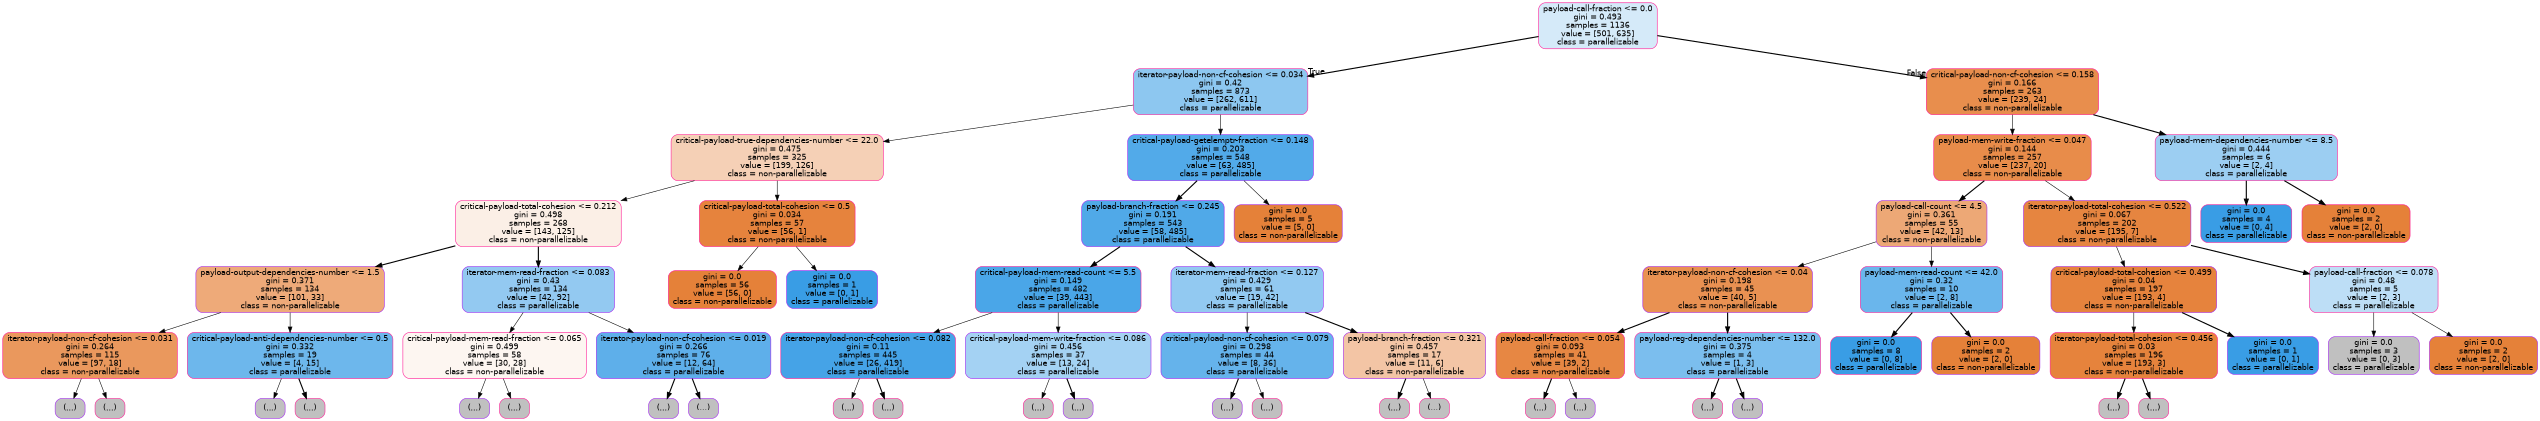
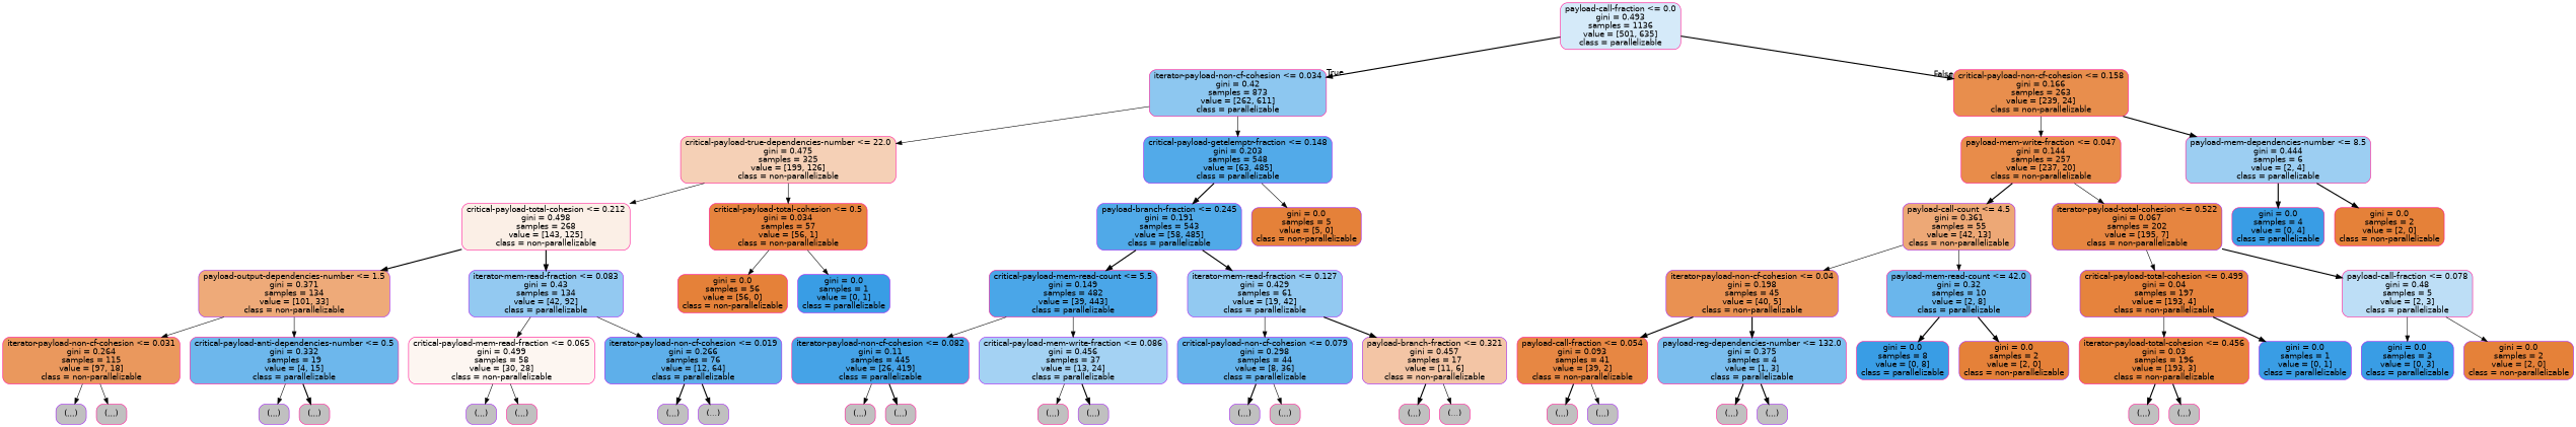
  digraph {
    node [color=deeppink fillcolor="#C0C0C0" fontname=helvetica shape=box style="filled, rounded"]
    edge [fontname=helvetica style=solid]
    n1 [fillcolor="#399de536" label="payload-call-fraction <= 0.0\ngini = 0.493\nsamples = 1136\nvalue = [501, 635]\nclass = parallelizable"]
    n2 [fillcolor="#399de592" label="iterator-payload-non-cf-cohesion <= 0.034\ngini = 0.42\nsamples = 873\nvalue = [262, 611]\nclass = parallelizable"]
    n3 [fillcolor="#e58139e5" label="critical-payload-non-cf-cohesion <= 0.158\ngini = 0.166\nsamples = 263\nvalue = [239, 24]\nclass = non-parallelizable"]
    n4 [fillcolor="#e581395e" label="critical-payload-true-dependencies-number <= 22.0\ngini = 0.475\nsamples = 325\nvalue = [199, 126]\nclass = non-parallelizable"]
    n5 [color=purple fillcolor="#399de5de" label="critical-payload-getelemptr-fraction <= 0.148\ngini = 0.203\nsamples = 548\nvalue = [63, 485]\nclass = parallelizable"]
    n6 [fillcolor="#e5813920" label="critical-payload-total-cohesion <= 0.212\ngini = 0.498\nsamples = 268\nvalue = [143, 125]\nclass = non-parallelizable"]
    n7 [fillcolor="#e58139fa" label="critical-payload-total-cohesion <= 0.5\ngini = 0.034\nsamples = 57\nvalue = [56, 1]\nclass = non-parallelizable"]
    n8 [color=purple fillcolor="#e58139ac" label="payload-output-dependencies-number <= 1.5\ngini = 0.371\nsamples = 134\nvalue = [101, 33]\nclass = non-parallelizable"]
    n9 [color=purple fillcolor="#399de58b" label="iterator-mem-read-fraction <= 0.083\ngini = 0.43\nsamples = 134\nvalue = [42, 92]\nclass = parallelizable"]
    n10 [fillcolor="#e58139d0" label="iterator-payload-non-cf-cohesion <= 0.031\ngini = 0.264\nsamples = 115\nvalue = [97, 18]\nclass = non-parallelizable"]
    n11 [fillcolor="#399de5bb" label="critical-payload-anti-dependencies-number <= 0.5\ngini = 0.332\nsamples = 19\nvalue = [4, 15]\nclass = parallelizable"]
    n12 [color=purple label="(...)"]
    n13 [label="(...)"]
    n14 [color=purple label="(...)"]
    n15 [label="(...)"]
    n16 [fillcolor="#e5813911" label="critical-payload-mem-read-fraction <= 0.065\ngini = 0.499\nsamples = 58\nvalue = [30, 28]\nclass = non-parallelizable"]
    n17 [color=purple fillcolor="#399de5cf" label="iterator-payload-non-cf-cohesion <= 0.019\ngini = 0.266\nsamples = 76\nvalue = [12, 64]\nclass = parallelizable"]
    n18 [color=purple label="(...)"]
    n19 [label="(...)"]
    n20 [color=purple label="(...)"]
    n21 [color=purple label="(...)"]
    n22 [fillcolor="#e58139ff" label="gini = 0.0\nsamples = 56\nvalue = [56, 0]\nclass = non-parallelizable"]
    n23 [color=purple fillcolor="#399de5ff" label="gini = 0.0\nsamples = 1\nvalue = [0, 1]\nclass = parallelizable"]
    n24 [color=purple fillcolor="#399de5e1" label="payload-branch-fraction <= 0.245\ngini = 0.191\nsamples = 543\nvalue = [58, 485]\nclass = parallelizable"]
    n25 [color=purple fillcolor="#e58139ff" label="gini = 0.0\nsamples = 5\nvalue = [5, 0]\nclass = non-parallelizable"]
    n26 [fillcolor="#399de5e9" label="critical-payload-mem-read-count <= 5.5\ngini = 0.149\nsamples = 482\nvalue = [39, 443]\nclass = parallelizable"]
    n27 [color=purple fillcolor="#399de58c" label="iterator-mem-read-fraction <= 0.127\ngini = 0.429\nsamples = 61\nvalue = [19, 42]\nclass = parallelizable"]
    n28 [fillcolor="#399de5ef" label="iterator-payload-non-cf-cohesion <= 0.082\ngini = 0.11\nsamples = 445\nvalue = [26, 419]\nclass = parallelizable"]
    n29 [color=purple fillcolor="#399de575" label="critical-payload-mem-write-fraction <= 0.086\ngini = 0.456\nsamples = 37\nvalue = [13, 24]\nclass = parallelizable"]
    n30 [label="(...)"]
    n31 [label="(...)"]
    n32 [label="(...)"]
    n33 [color=purple label="(...)"]
    n34 [color=purple fillcolor="#399de5c6" label="critical-payload-non-cf-cohesion <= 0.079\ngini = 0.298\nsamples = 44\nvalue = [8, 36]\nclass = parallelizable"]
    n35 [color=purple fillcolor="#e5813974" label="payload-branch-fraction <= 0.321\ngini = 0.457\nsamples = 17\nvalue = [11, 6]\nclass = non-parallelizable"]
    n36 [color=purple label="(...)"]
    n37 [label="(...)"]
    n38 [label="(...)"]
    n39 [label="(...)"]
    n40 [fillcolor="#e58139e9" label="payload-mem-write-fraction <= 0.047\ngini = 0.144\nsamples = 257\nvalue = [237, 20]\nclass = non-parallelizable"]
    n41 [fillcolor="#399de57f" label="payload-mem-dependencies-number <= 8.5\ngini = 0.444\nsamples = 6\nvalue = [2, 4]\nclass = parallelizable"]
    n42 [color=purple fillcolor="#e58139b0" label="payload-call-count <= 4.5\ngini = 0.361\nsamples = 55\nvalue = [42, 13]\nclass = non-parallelizable"]
    n43 [color=purple fillcolor="#e58139f6" label="iterator-payload-total-cohesion <= 0.522\ngini = 0.067\nsamples = 202\nvalue = [195, 7]\nclass = non-parallelizable"]
    n44 [color=purple fillcolor="#e58139df" label="iterator-payload-non-cf-cohesion <= 0.04\ngini = 0.198\nsamples = 45\nvalue = [40, 5]\nclass = non-parallelizable"]
    n45 [fillcolor="#399de5bf" label="payload-mem-read-count <= 42.0\ngini = 0.32\nsamples = 10\nvalue = [2, 8]\nclass = parallelizable"]
    n46 [fillcolor="#e58139f2" label="payload-call-fraction <= 0.054\ngini = 0.093\nsamples = 41\nvalue = [39, 2]\nclass = non-parallelizable"]
    n47 [fillcolor="#399de5aa" label="payload-reg-dependencies-number <= 132.0\ngini = 0.375\nsamples = 4\nvalue = [1, 3]\nclass = parallelizable"]
    n48 [label="(...)"]
    n49 [color=purple label="(...)"]
    n50 [label="(...)"]
    n51 [color=purple label="(...)"]
    n52 [fillcolor="#399de5ff" label="gini = 0.0\nsamples = 8\nvalue = [0, 8]\nclass = parallelizable"]
    n53 [color=purple fillcolor="#e58139ff" label="gini = 0.0\nsamples = 2\nvalue = [2, 0]\nclass = non-parallelizable"]
    n54 [color=purple fillcolor="#e58139fa" label="critical-payload-total-cohesion <= 0.499\ngini = 0.04\nsamples = 197\nvalue = [193, 4]\nclass = non-parallelizable"]
    n55 [fillcolor="#399de555" label="payload-call-fraction <= 0.078\ngini = 0.48\nsamples = 5\nvalue = [2, 3]\nclass = parallelizable"]
    n56 [fillcolor="#e58139fb" label="iterator-payload-total-cohesion <= 0.456\ngini = 0.03\nsamples = 196\nvalue = [193, 3]\nclass = non-parallelizable"]
    n57 [color=purple fillcolor="#399de5ff" label="gini = 0.0\nsamples = 1\nvalue = [0, 1]\nclass = parallelizable"]
    n58 [label="(...)"]
    n59 [label="(...)"]
-   n60 [color=purple label="gini = 0.0\nsamples = 3\nvalue = [0, 3]\nclass = parallelizable"]
+   n60 [color=purple fillcolor="#399de5ff" label="gini = 0.0\nsamples = 3\nvalue = [0, 3]\nclass = parallelizable"]
    n61 [color=purple fillcolor="#e58139ff" label="gini = 0.0\nsamples = 2\nvalue = [2, 0]\nclass = non-parallelizable"]
    n62 [fillcolor="#399de5ff" label="gini = 0.0\nsamples = 4\nvalue = [0, 4]\nclass = parallelizable"]
    n63 [fillcolor="#e58139ff" label="gini = 0.0\nsamples = 2\nvalue = [2, 0]\nclass = non-parallelizable"]
    n1 -> n2 [headlabel=True labelangle=45 labeldistance=2.5 style=bold]
    n1 -> n3 [headlabel=False labelangle=-45 labeldistance=2.5 style=bold]
    n2 -> n4
    n2 -> n5
    n3 -> n40
    n3 -> n41 [style=bold]
    n4 -> n6
    n4 -> n7
    n5 -> n24 [style=bold]
    n5 -> n25
    n6 -> n8 [style=bold]
    n6 -> n9 [style=bold]
    n7 -> n22
    n7 -> n23
    n8 -> n10
    n8 -> n11
    n9 -> n16
    n9 -> n17
    n10 -> n12
    n10 -> n13
    n11 -> n14
    n11 -> n15 [style=bold]
    n16 -> n18
    n16 -> n19
    n17 -> n20 [style=bold]
    n17 -> n21 [style=bold]
    n24 -> n26 [style=bold]
    n24 -> n27 [style=bold]
    n26 -> n28
    n26 -> n29
    n27 -> n34
    n27 -> n35 [style=bold]
    n28 -> n30
    n28 -> n31 [style=bold]
    n29 -> n32
    n29 -> n33 [style=bold]
    n34 -> n36 [style=bold]
    n34 -> n37
    n35 -> n38 [style=bold]
    n35 -> n39
    n40 -> n42 [style=bold]
    n40 -> n43
    n41 -> n62 [style=bold]
    n41 -> n63 [style=bold]
    n42 -> n44
    n42 -> n45
    n43 -> n54
    n43 -> n55 [style=bold]
    n44 -> n46 [style=bold]
    n44 -> n47 [style=bold]
    n45 -> n52 [style=bold]
    n45 -> n53 [style=bold]
    n46 -> n48 [style=bold]
    n46 -> n49
    n47 -> n50 [style=bold]
    n47 -> n51 [style=bold]
    n54 -> n56
    n54 -> n57 [style=bold]
    n55 -> n60
    n55 -> n61
    n56 -> n58 [style=bold]
    n56 -> n59 [style=bold]
  }
